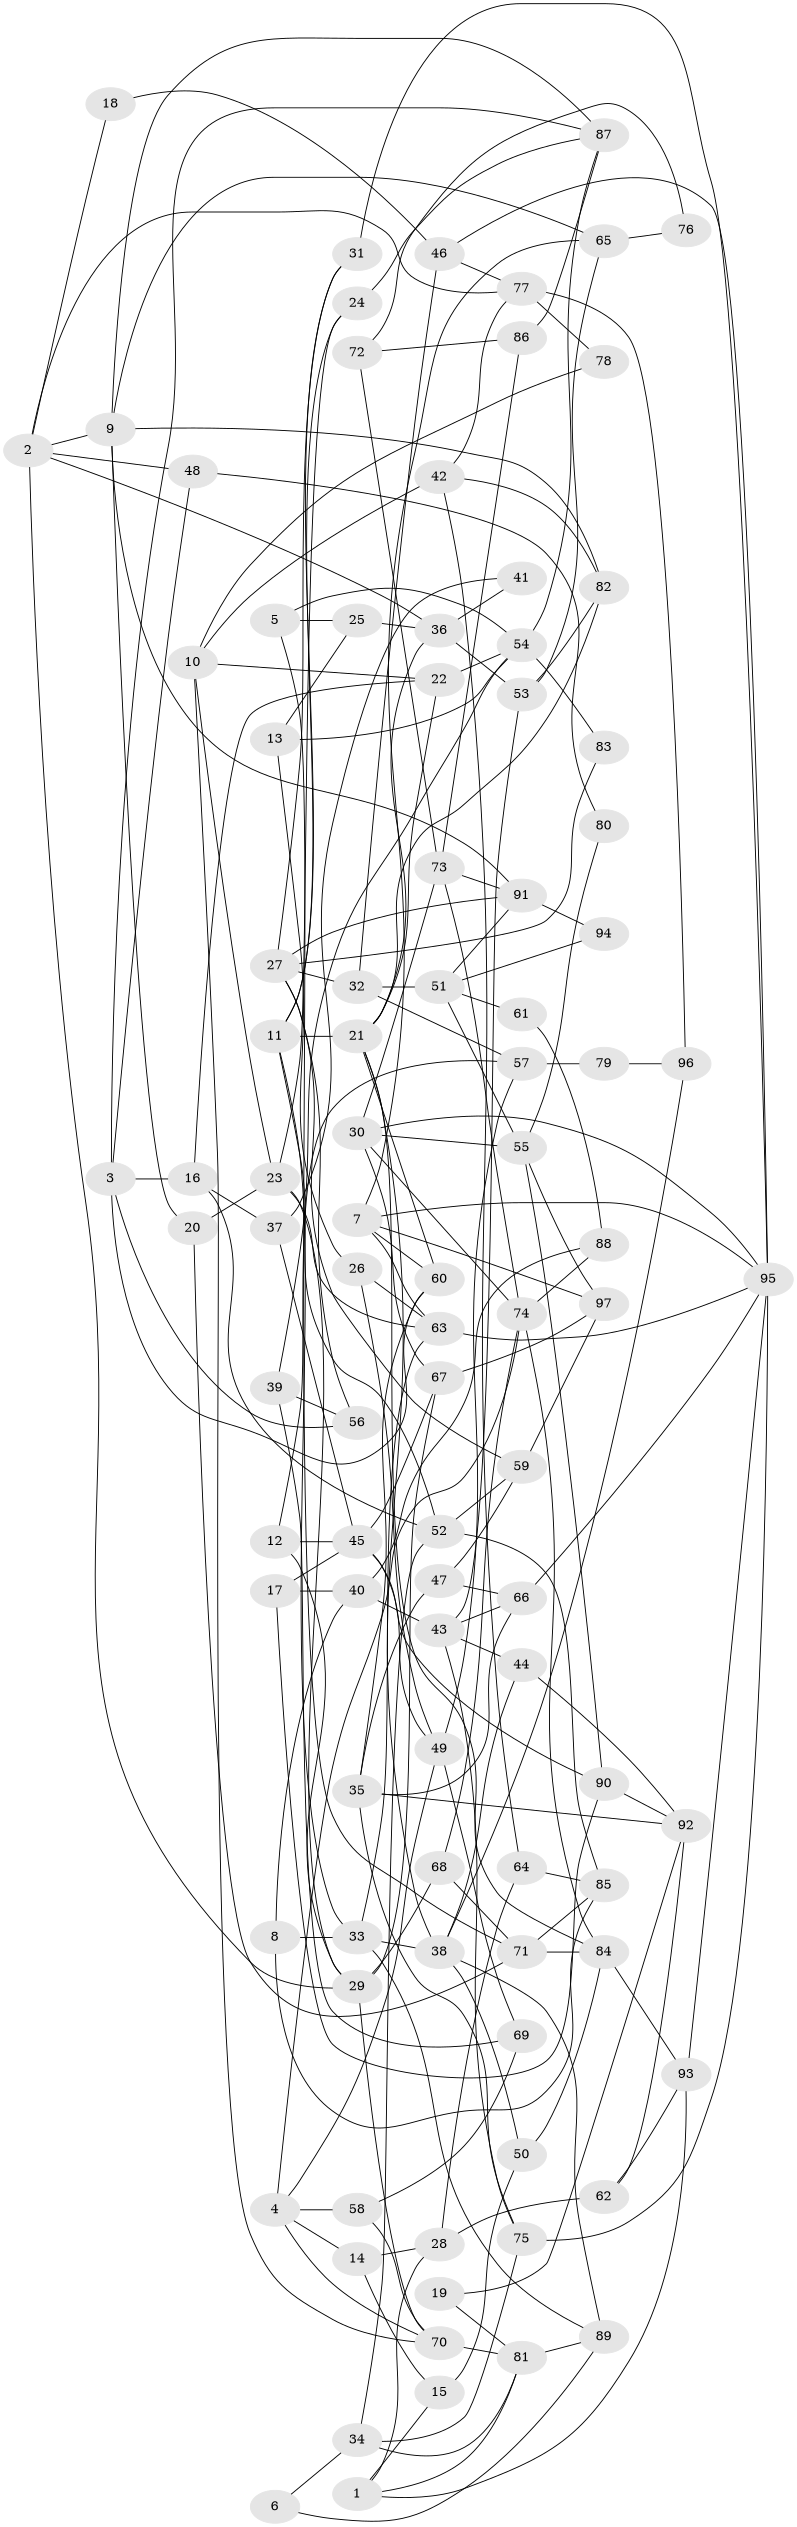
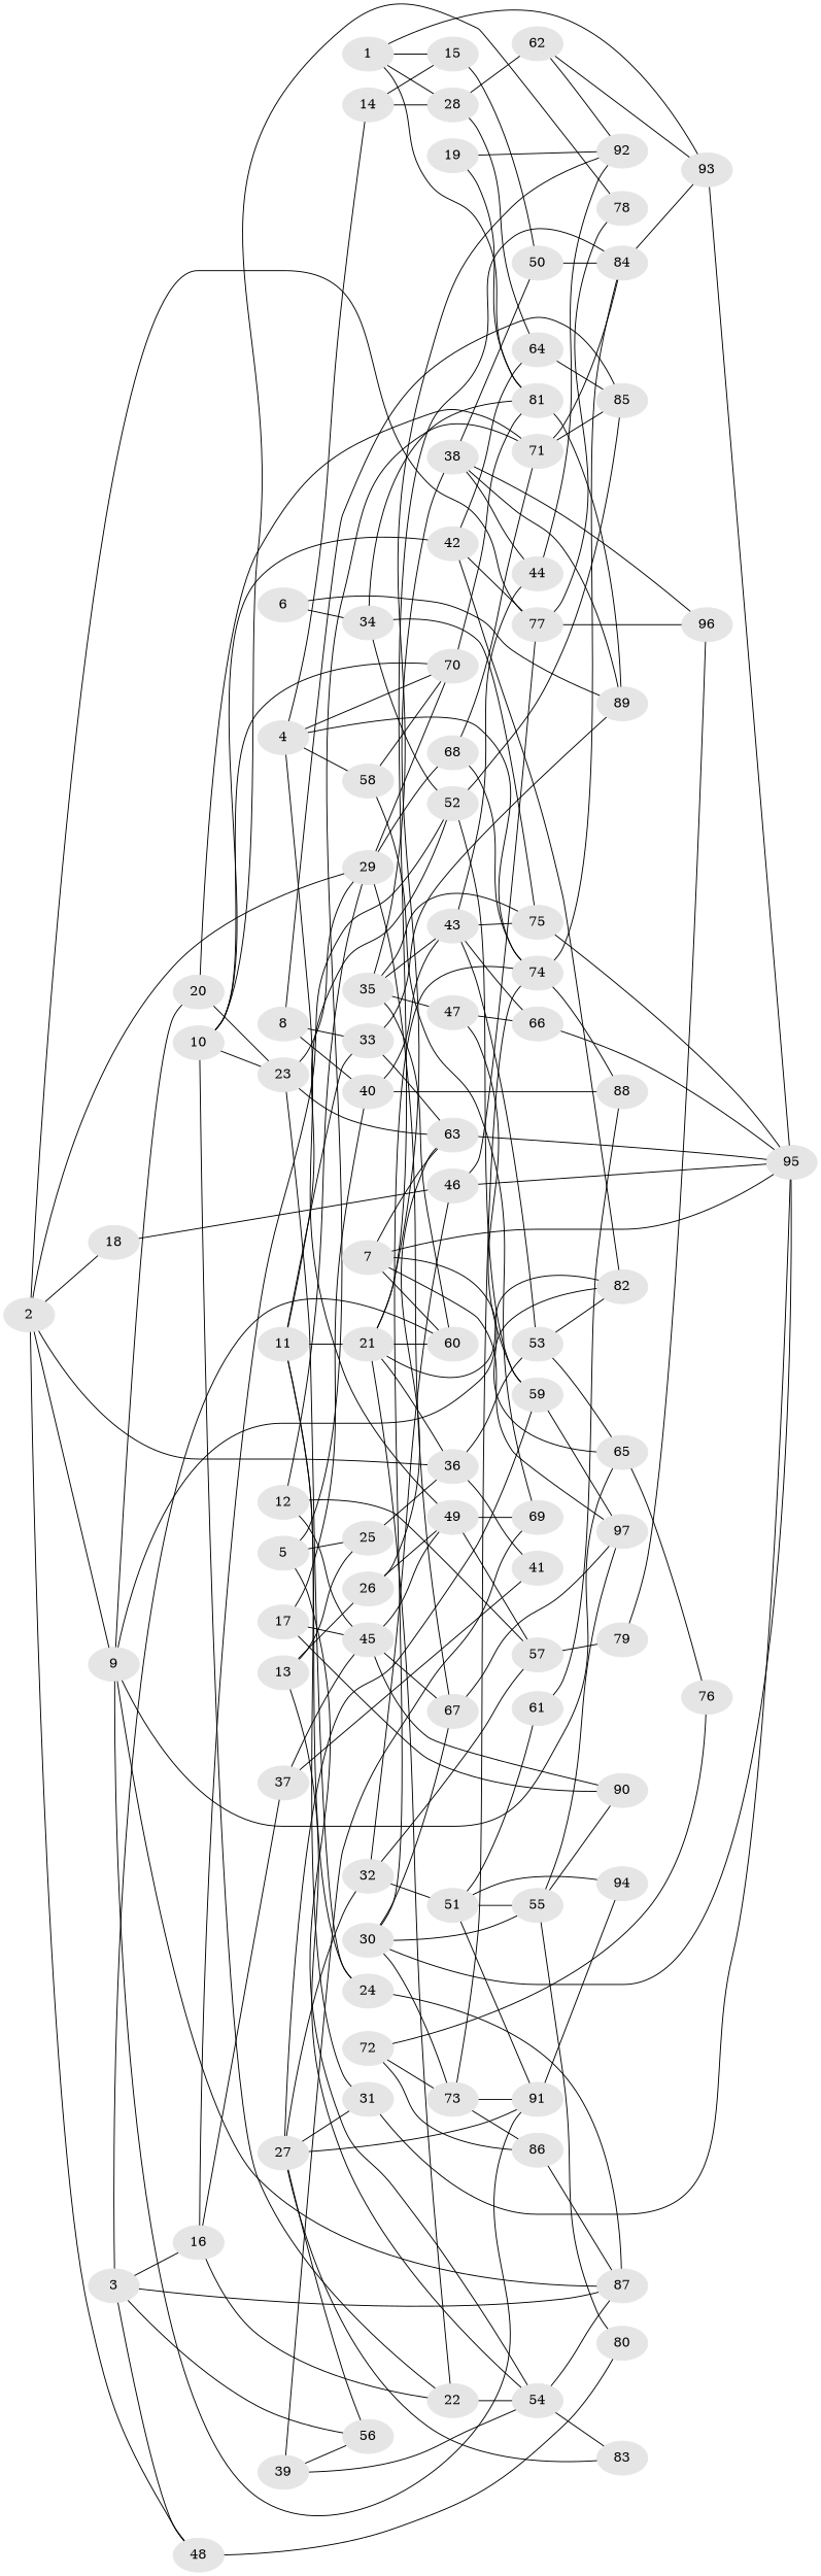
  graph {
    rankdir=LR
    node [color=gray90 style=filled]
    1
    15
    28
    81
    93
    50
    62
    64
    89
    95
    2
    9
    18
    29
    36
    48
    77
    87
    65
    20
    82
    91
    46
    70
    67
    68
    41
    53
    80
    78
    96
    3
    16
    60
    56
    22
    52
    37
    51
    55
    61
    94
    4
    14
    49
    58
    74
    57
    69
    84
    88
    5
    25
    54
    71
    83
    85
    6
    34
    75
    7
    63
    97
    76
    8
    33
    40
    38
    43
    23
    10
    42
    24
    11
    21
    31
    59
    12
    45
    90
    79
    13
    26
    17
    92
    19
    44
    27
    32
    30
    73
    86
    35
    47
    66
    39
    72
    1 -- 15
    1 -- 28
    1 -- 81
    1 -- 93
    15 -- 50
    28 -- 62
    28 -- 64
    81 -- 89
    93 -- 95
    50 -- 84
    62 -- 93
    62 -- 92
    64 -- 85
    2 -- 9
    2 -- 18
    2 -- 29
    2 -- 36
    2 -- 48
    2 -- 77
    9 -- 87
    9 -- 65
    9 -- 20
    9 -- 82
    9 -- 91
    18 -- 46
    29 -- 70
    29 -- 67
    29 -- 68
    36 -- 41
    36 -- 53
    48 -- 80
    77 -- 78
    77 -- 96
    65 -- 76
    20 -- 71
    20 -- 23
    91 -- 94
    46 -- 95
    46 -- 77
    70 -- 81
    67 -- 97
    68 -- 74
    68 -- 71
    53 -- 65
    53 -- 82
    3 -- 48
    3 -- 87
    3 -- 16
    3 -- 60
    3 -- 56
    16 -- 22
    16 -- 52
    16 -- 37
    22 -- 54
    52 -- 85
    52 -- 59
    37 -- 41
    37 -- 45
    51 -- 91
    51 -- 55
    51 -- 61
    51 -- 94
    55 -- 80
    55 -- 97
    55 -- 90
    61 -- 88
    4 -- 70
    4 -- 14
    4 -- 49
    4 -- 58
    4 -- 74
    14 -- 15
    14 -- 28
    49 -- 57
    49 -- 69
    58 -- 70
    58 -- 69
    74 -- 84
    74 -- 88
    57 -- 79
    84 -- 93
    5 -- 25
    5 -- 54
    5 -- 71
    25 -- 36
    54 -- 87
    54 -- 83
    71 -- 84
    71 -- 85
    6 -- 89
    6 -- 34
    34 -- 81
    34 -- 52
    34 -- 75
    75 -- 95
    7 -- 95
    7 -- 65
    7 -- 60
    7 -- 63
    7 -- 97
    63 -- 95
    8 -- 85
    8 -- 33
    8 -- 40
    33 -- 89
    33 -- 63
-   33 -- 38
    40 -- 88
    40 -- 43
    38 -- 50
    38 -- 89
    38 -- 96
    38 -- 44
    43 -- 53
    43 -- 75
    43 -- 44
    43 -- 66
    23 -- 29
    23 -- 63
    23 -- 24
    10 -- 70
    10 -- 78
    10 -- 22
    10 -- 23
    10 -- 42
    42 -- 64
    42 -- 77
    42 -- 82
    24 -- 87
    11 -- 52
    11 -- 33
    11 -- 24
    11 -- 21
    11 -- 31
    21 -- 36
    21 -- 82
    21 -- 60
    21 -- 22
    21 -- 84
    21 -- 38
    31 -- 95
    59 -- 97
    12 -- 29
    12 -- 57
    12 -- 45
    45 -- 67
    45 -- 49
    45 -- 90
-   90 -- 92
    79 -- 96
    13 -- 25
    13 -- 54
    13 -- 26
    26 -- 49
    26 -- 63
    17 -- 40
    17 -- 45
    17 -- 90
    19 -- 81
    19 -- 92
    44 -- 92
    27 -- 91
    27 -- 56
    27 -- 83
    27 -- 31
    27 -- 59
    27 -- 32
    32 -- 46
    32 -- 51
    32 -- 57
    30 -- 95
    30 -- 67
    30 -- 55
    30 -- 74
    30 -- 73
    73 -- 91
    73 -- 74
    73 -- 86
    86 -- 87
    35 -- 60
    35 -- 75
    35 -- 92
    35 -- 47
-   35 -- 66
+   35 -- 43
    47 -- 59
    47 -- 66
    66 -- 95
    39 -- 56
    39 -- 69
    39 -- 54
    72 -- 76
    72 -- 73
    72 -- 86
  }
